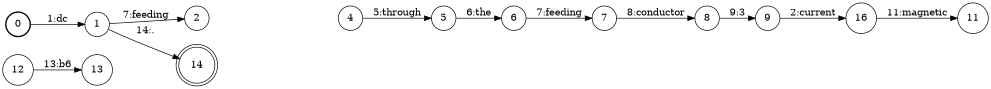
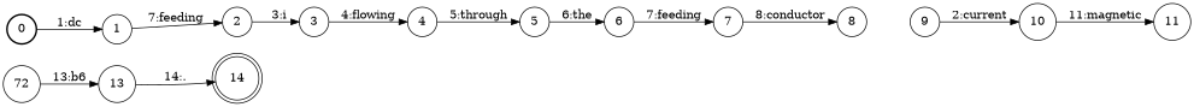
  digraph {
    nodesep=0.25
    rankdir=LR
    ranksep=0.4
    node [fontsize=14 shape=circle style=solid]
    edge [fontsize=14]
    n1 [label=0 style=bold]
    n2 [label=1]
    n3 [label=2]
+   n4 [label=3]
    n5 [label=4]
    n6 [label=5]
    n7 [label=6]
    n8 [label=7]
    n9 [label=8]
    n10 [label=9]
-   n11 [label=16]
+   n11 [label=10]
    n12 [label=11]
-   n13 [label=12]
+   n13 [label=72]
    n14 [label=13]
    n15 [label=14 shape=doublecircle]
    n1 -> n2 [label="1:dc"]
    n2 -> n3 [label="7:feeding"]
+   n3 -> n4 [label="3:i"]
+   n4 -> n5 [label="4:flowing"]
    n5 -> n6 [label="5:through"]
    n6 -> n7 [label="6:the"]
    n7 -> n8 [label="7:feeding"]
    n8 -> n9 [label="8:conductor"]
-   n9 -> n10 [label="9:3"]
    n10 -> n11 [label="2:current"]
    n11 -> n12 [label="11:magnetic"]
    n13 -> n14 [label="13:b6"]
-   n2 -> n15 [label="14:."]
+   n14 -> n15 [label="14:."]
  }
